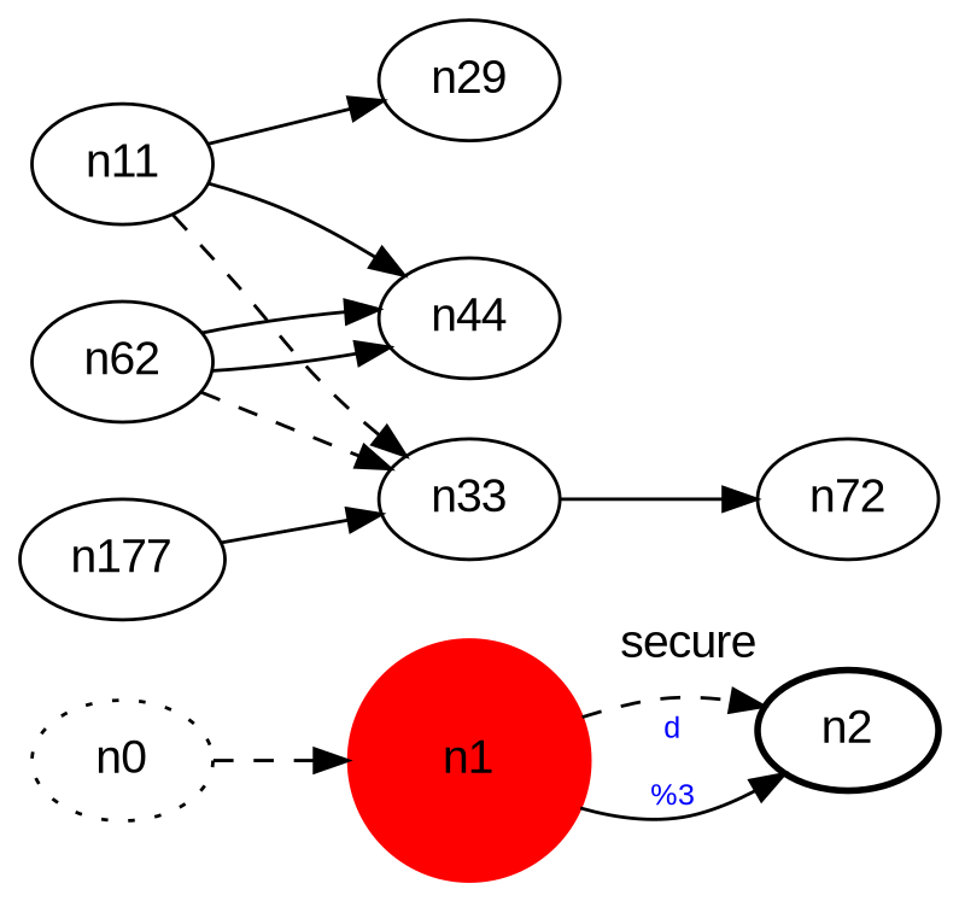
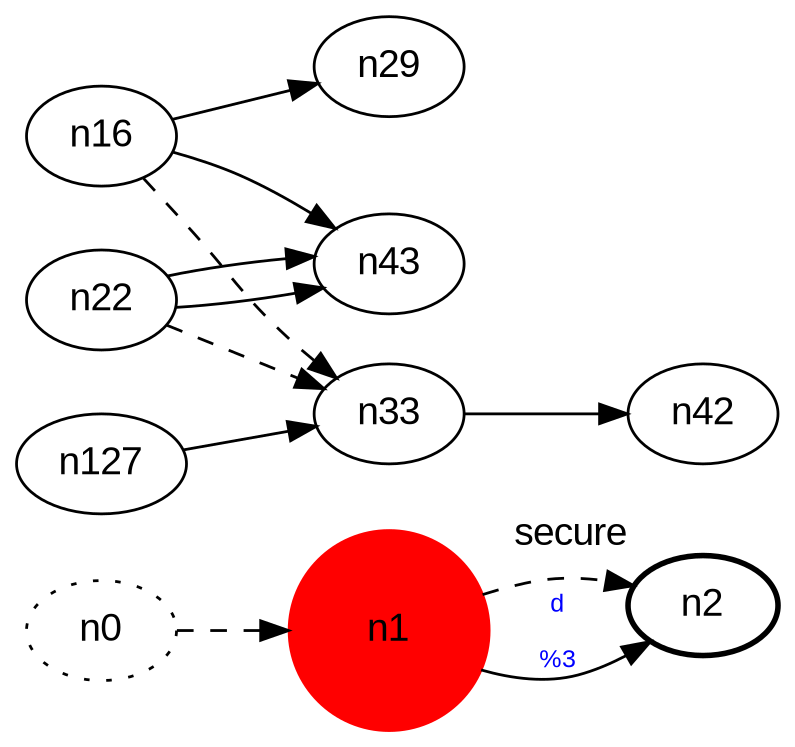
  digraph {
    fontcolor=blue
    fontname="Liberation Sans"
    rankdir=LR
    node [fontname="Liberation Sans"]
    edge [fontname="Liberation Sans"]
    n0 [fillcolor="#123456" style=dotted]
    n1 [color=red height=1 style=filled width=1]
    n2 [style=bold xlabel=secure]
    n21 [label=n29]
-   n11
+   n11 [label=n16]
    n33
-   n44
-   n42 [label=n72]
-   n22 [label=n62]
-   n127 [label=n177]
+   n44 [label=n43]
+   n42
+   n22
+   n127
    n0 -> n1 [style=dashed]
    n1 -> n2 [style=dashed]
    n1 -> n2 [fontcolor=blue fontsize=9 label="d\n\l\G"]
    n11 -> n21
    n11 -> n33 [style=dashed]
    n11 -> n44
    n33 -> n42
    n22 -> n33 [style=dashed]
    n22 -> n44
    n22 -> n44
    n127 -> n33
  }
